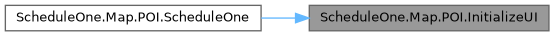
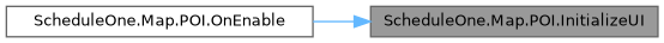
  digraph {
    rankdir=RL
    node [fontname=Helvetica fontsize=10 shape=box style=filled]
    n1 [color=gray40 fillcolor=grey60 fontcolor=black height=0.2 label="ScheduleOne.Map.POI.InitializeUI" width=0.4]
-   n2 [color=grey40 fillcolor=white height=0.2 label="ScheduleOne.Map.POI.ScheduleOne" width=0.4]
+   n2 [color=grey40 fillcolor=white height=0.2 label="ScheduleOne.Map.POI.OnEnable" width=0.4]
    n1 -> n2 [color=steelblue1 dir=back fontname=Helvetica fontsize=10 labelfontname=Helvetica labelfontsize=10 style=solid]
  }
